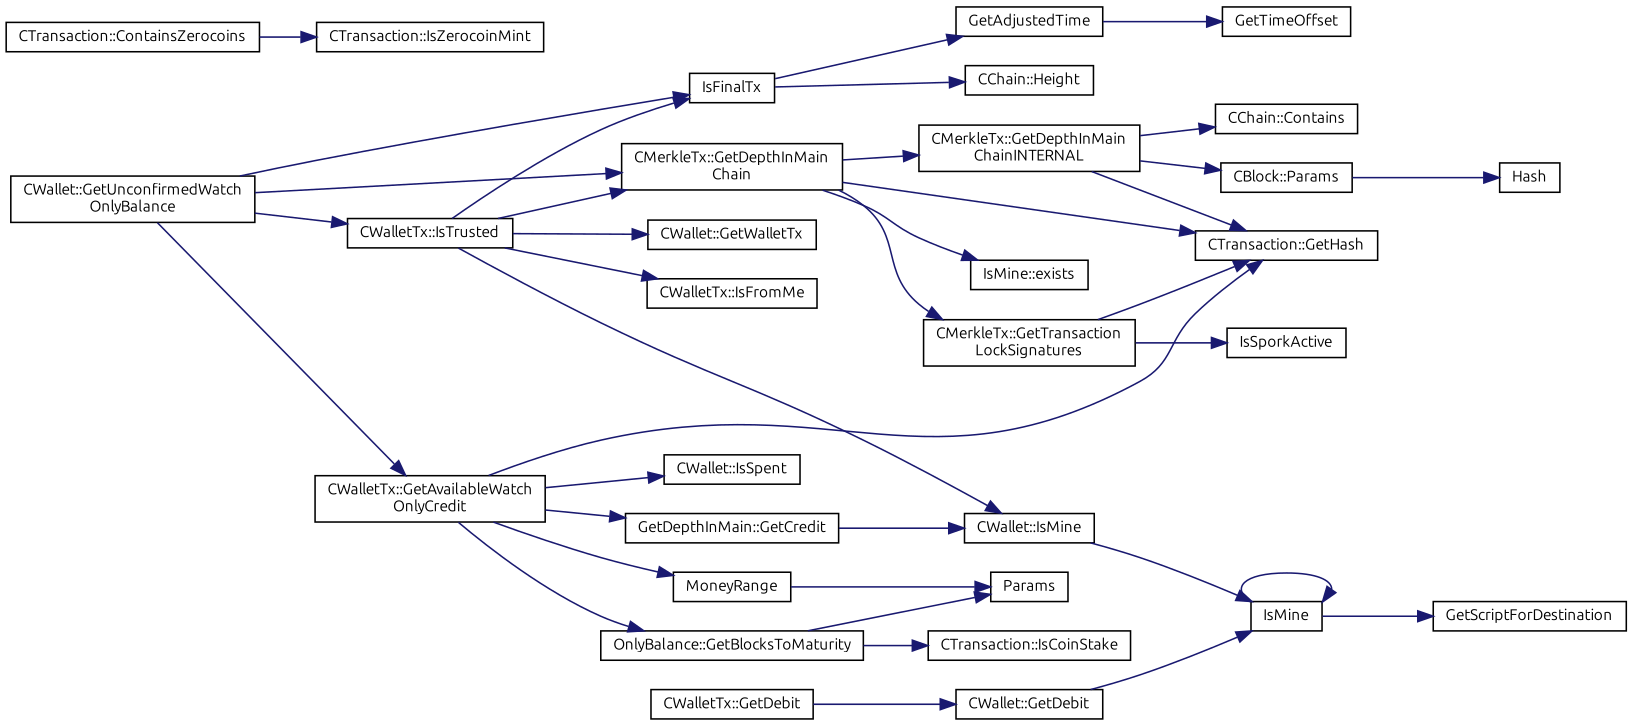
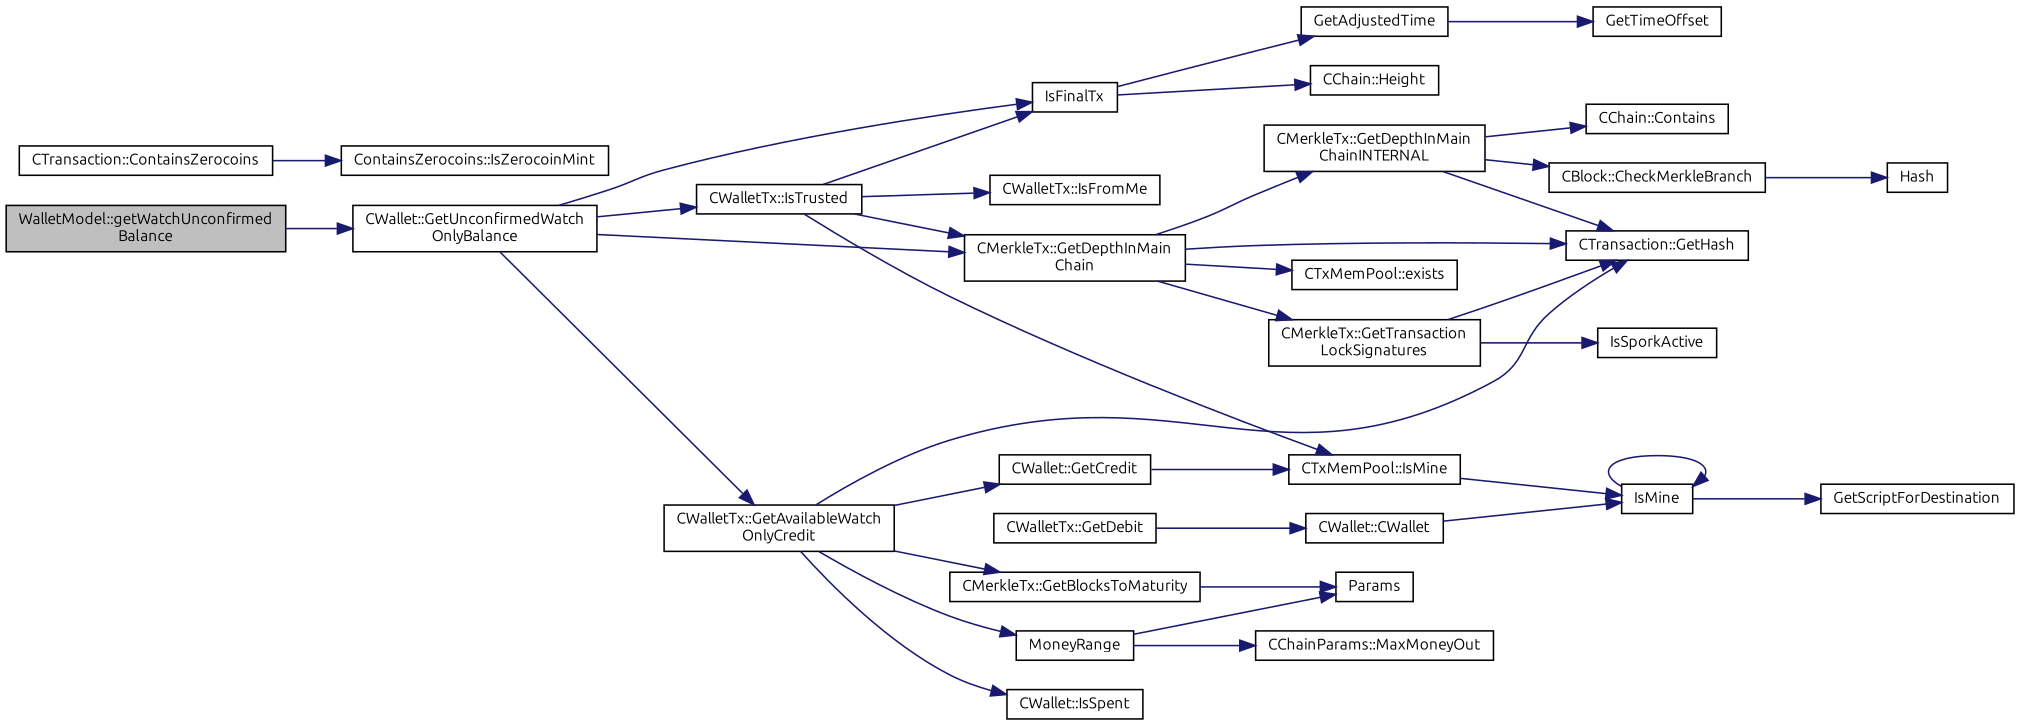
  digraph {
    fontname=Ubuntu
    rankdir=LR
    node [color=black fillcolor=white fontname=Ubuntu fontsize=10 shape=record style=filled]
    edge [color=midnightblue fontname=Ubuntu fontsize=10 labelfontname=Helvetica labelfontsize=10 style=solid]
+   n1 [fillcolor=grey75 fontcolor=black height=0.2 label="WalletModel::getWatchUnconfirmed\lBalance" width=0.4]
    n2 [height=0.2 label="CWallet::GetUnconfirmedWatch\lOnlyBalance" width=0.4]
    n3 [height=0.2 label=IsFinalTx width=0.4]
    n4 [height=0.2 label="CWalletTx::IsTrusted" width=0.4]
    n5 [height=0.2 label="CMerkleTx::GetDepthInMain\lChain" width=0.4]
    n6 [height=0.2 label="CWalletTx::GetAvailableWatch\lOnlyCredit" width=0.4]
    n7 [height=0.2 label="CChain::Height" width=0.4]
    n8 [height=0.2 label=GetAdjustedTime width=0.4]
    n9 [height=0.2 label="CWalletTx::IsFromMe" width=0.4]
-   n10 [height=0.2 label="CWallet::GetWalletTx" width=0.4]
-   n11 [height=0.2 label="CWallet::IsMine" width=0.4]
+   n11 [height=0.2 label="CTxMemPool::IsMine" width=0.4]
    n12 [height=0.2 label="CMerkleTx::GetDepthInMain\lChainINTERNAL" width=0.4]
    n13 [height=0.2 label="CTransaction::GetHash" width=0.4]
-   n14 [height=0.2 label="IsMine::exists" width=0.4]
+   n14 [height=0.2 label="CTxMemPool::exists" width=0.4]
    n15 [height=0.2 label="CMerkleTx::GetTransaction\lLockSignatures" width=0.4]
-   n16 [height=0.2 label="OnlyBalance::GetBlocksToMaturity" width=0.4]
+   n16 [height=0.2 label="CMerkleTx::GetBlocksToMaturity" width=0.4]
    n17 [height=0.2 label="CWallet::IsSpent" width=0.4]
-   n18 [height=0.2 label="GetDepthInMain::GetCredit" width=0.4]
+   n18 [height=0.2 label="CWallet::GetCredit" width=0.4]
    n19 [height=0.2 label=MoneyRange width=0.4]
    n20 [height=0.2 label=GetTimeOffset width=0.4]
    n21 [height=0.2 label=IsMine width=0.4]
    n22 [height=0.2 label="CChain::Contains" width=0.4]
-   n23 [height=0.2 label="CBlock::Params" width=0.4]
+   n23 [height=0.2 label="CBlock::CheckMerkleBranch" width=0.4]
    n24 [height=0.2 label=IsSporkActive width=0.4]
    n25 [height=0.2 label=Hash width=0.4]
    n26 [height=0.2 label="CWalletTx::GetDebit" width=0.4]
-   n27 [height=0.2 label="CWallet::GetDebit" width=0.4]
+   n27 [height=0.2 label="CWallet::CWallet" width=0.4]
    n28 [height=0.2 label=GetScriptForDestination width=0.4]
-   n29 [height=0.2 label="CTransaction::IsCoinStake" width=0.4]
    n30 [height=0.2 label=Params width=0.4]
+   n31 [height=0.2 label="CChainParams::MaxMoneyOut" width=0.4]
    n32 [height=0.2 label="CTransaction::ContainsZerocoins" width=0.4]
-   n33 [height=0.2 label="CTransaction::IsZerocoinMint" width=0.4]
+   n33 [height=0.2 label="ContainsZerocoins::IsZerocoinMint" width=0.4]
+   n1 -> n2
    n2 -> n3
    n2 -> n4
    n2 -> n5
    n2 -> n6
    n3 -> n7
    n3 -> n8
    n4 -> n3
    n4 -> n5
    n4 -> n9
-   n4 -> n10
    n4 -> n11
    n5 -> n12
    n5 -> n13
    n5 -> n14
    n5 -> n15
    n6 -> n13
    n6 -> n16
    n6 -> n17
    n6 -> n18
    n6 -> n19
    n8 -> n20
    n11 -> n21
    n12 -> n13
    n12 -> n22
    n12 -> n23
    n15 -> n13
    n15 -> n24
-   n16 -> n29
    n16 -> n30
    n18 -> n11
    n19 -> n30
+   n19 -> n31
    n21 -> n21
    n21 -> n28
    n23 -> n25
    n26 -> n27
    n27 -> n21
    n32 -> n33
  }
